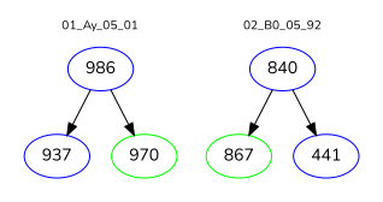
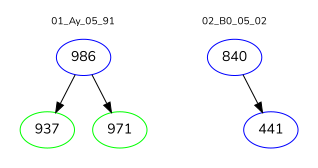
  digraph {
    fontname=Nunito
    node [color=blue fontname=Nunito]
    edge [color=black fontname=Nunito]
    n1 [label=986]
-   n2 [label=937]
-   n3 [color=green label=970]
+   n2 [color=green label=937]
+   n3 [color=green label=971]
    n4 [label=840]
-   n5 [color=green label=867]
    n6 [label=441]
    subgraph cluster_1 {
      color=white
      fontsize=10
-     label="01_Ay_05_01"
+     label="01_Ay_05_91"
      n1
      n2
      n3
    }
    subgraph cluster_2 {
      color=white
      fontsize=10
-     label="02_B0_05_92"
+     label="02_B0_05_02"
      n4
-     n5
      n6
    }
    n1 -> n2
    n1 -> n3
-   n4 -> n5
    n4 -> n6
  }
